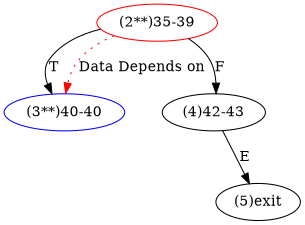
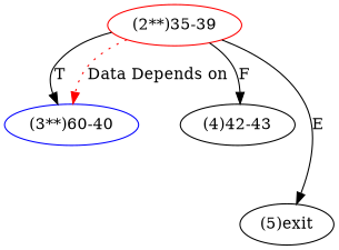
  digraph {
    n1 [color=red label="(2**)35-39"]
-   n2 [color=blue label="(3**)40-40"]
+   n2 [color=blue label="(3**)60-40"]
    n3 [label="(4)42-43"]
    n4 [label="(5)exit"]
    n1 -> n2 [label=T]
    n1 -> n2 [color=red label="Data Depends on" style=dotted]
    n1 -> n3 [label=F]
-   n3 -> n4 [label=E]
+   n1 -> n4 [label=E]
  }
